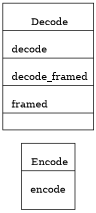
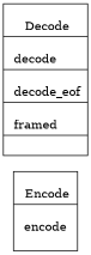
  digraph {
    newrank=true
    rankdir=LR
    node [shape=record]
    n1 [label="{{\n      Encode|\n        encode \l\n    }}"]
-   n2 [label="{{\n      Decode|\n        decode\l|\n        decode_framed\l|\n        framed\l|\n    }}"]
+   n2 [label="{{\n      Decode|\n        decode\l|\n        decode_eof\l|\n        framed\l|\n    }}"]
  }
